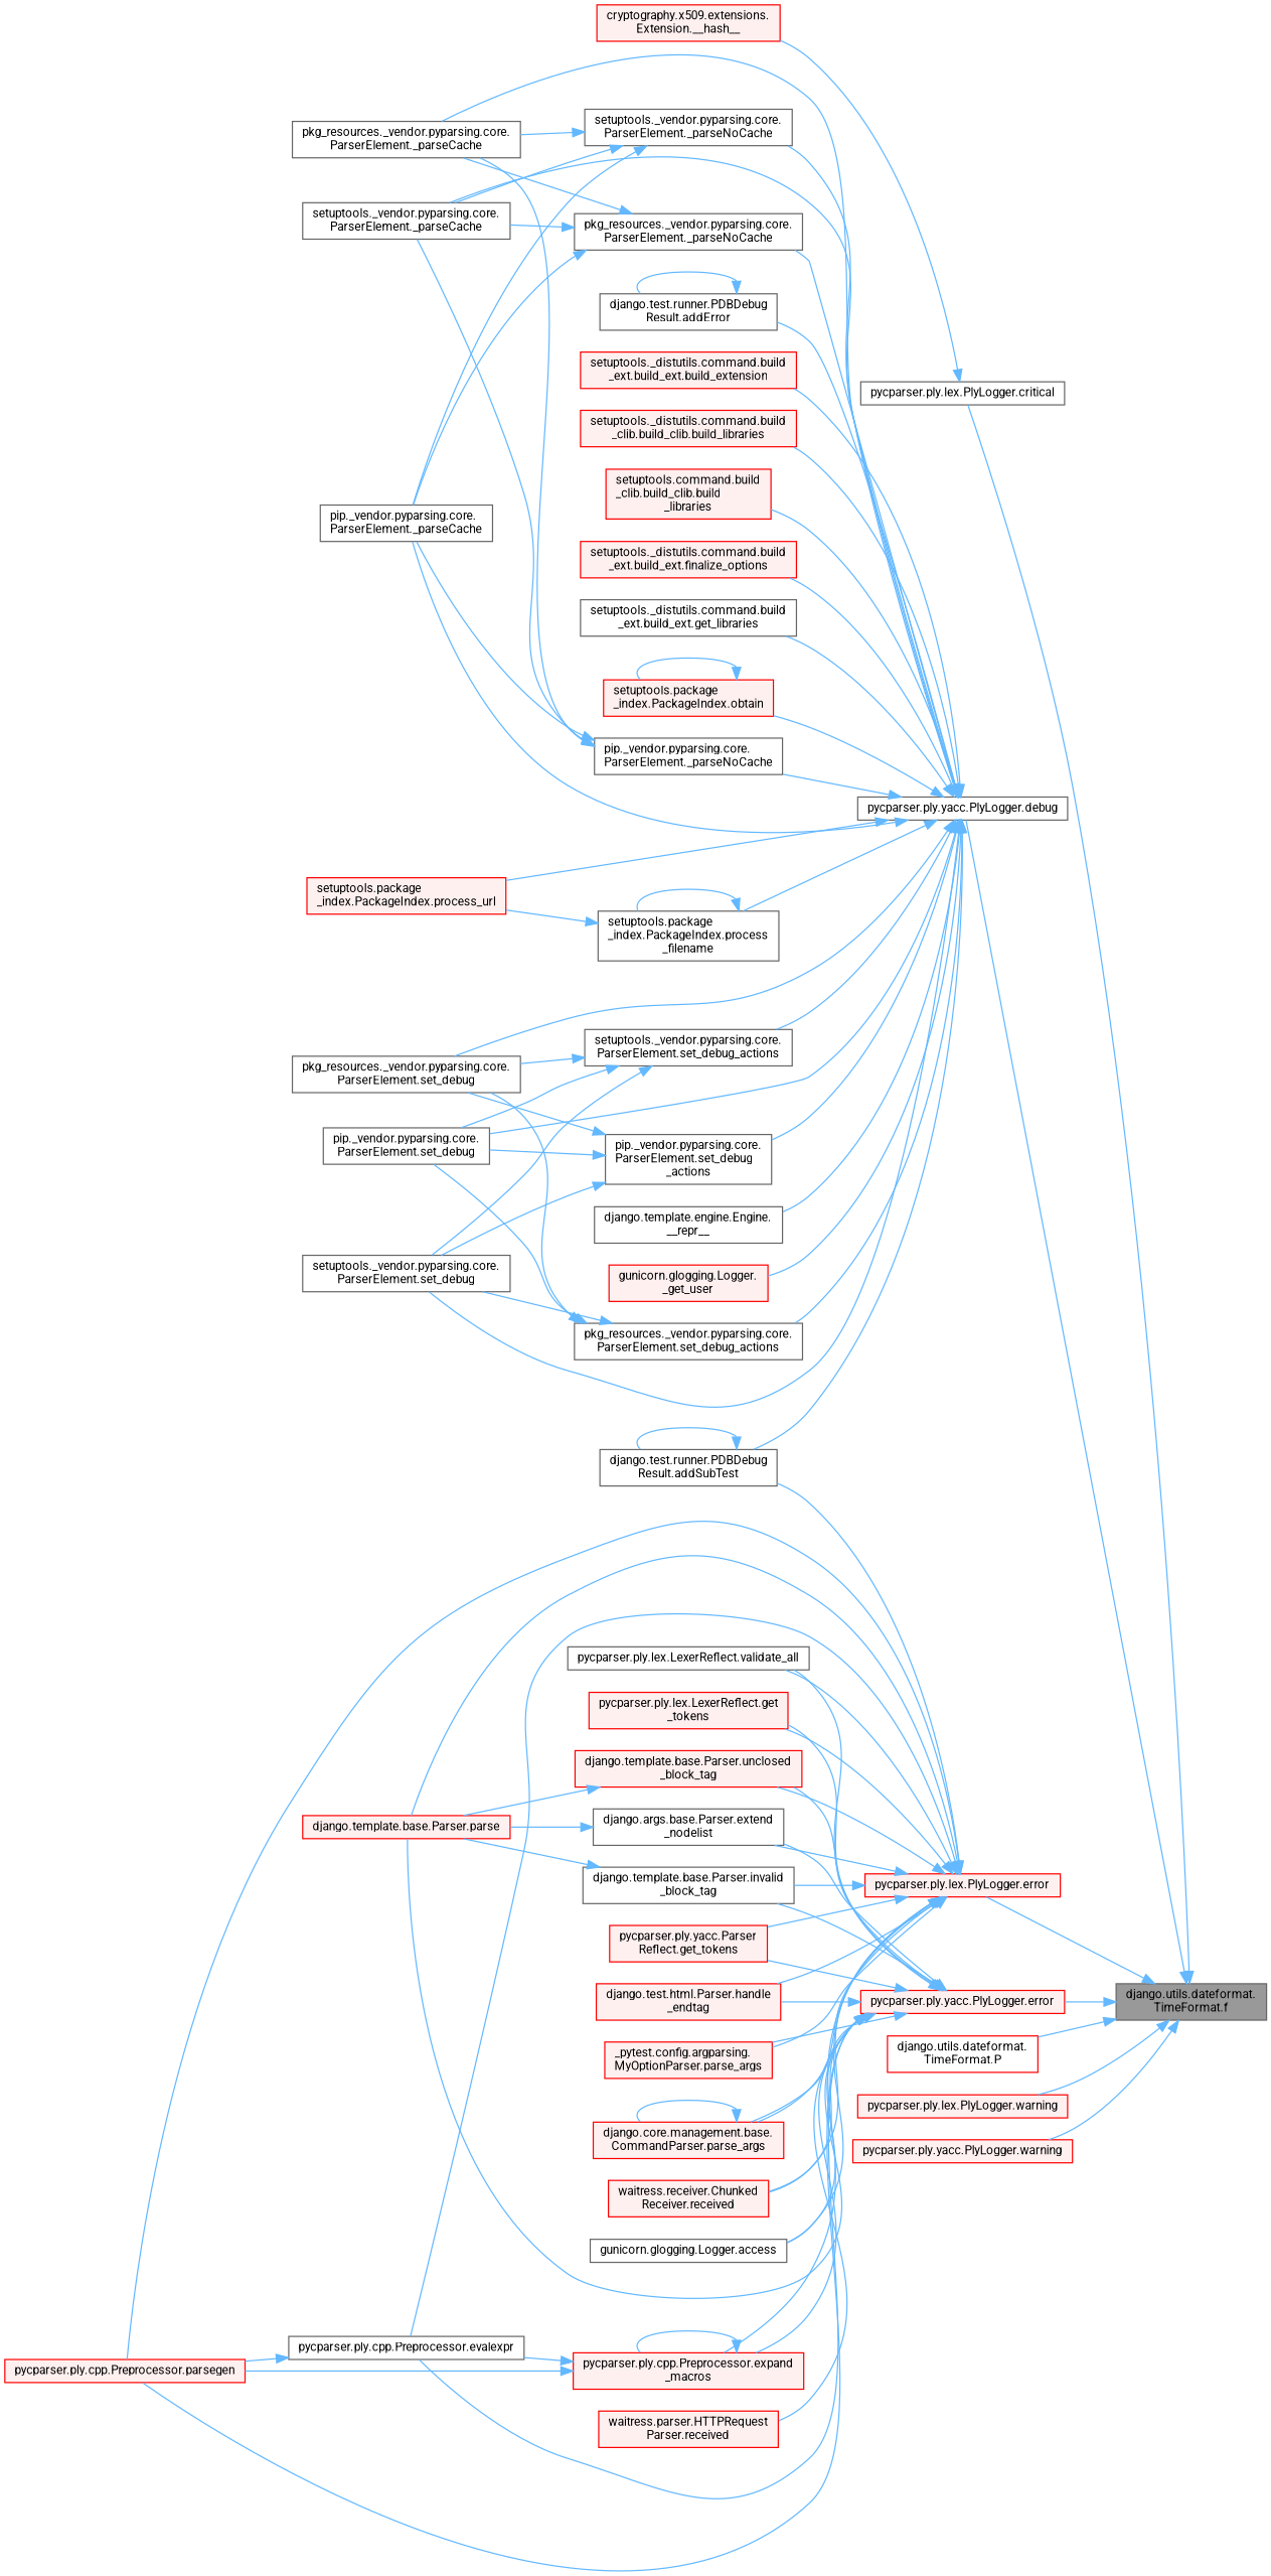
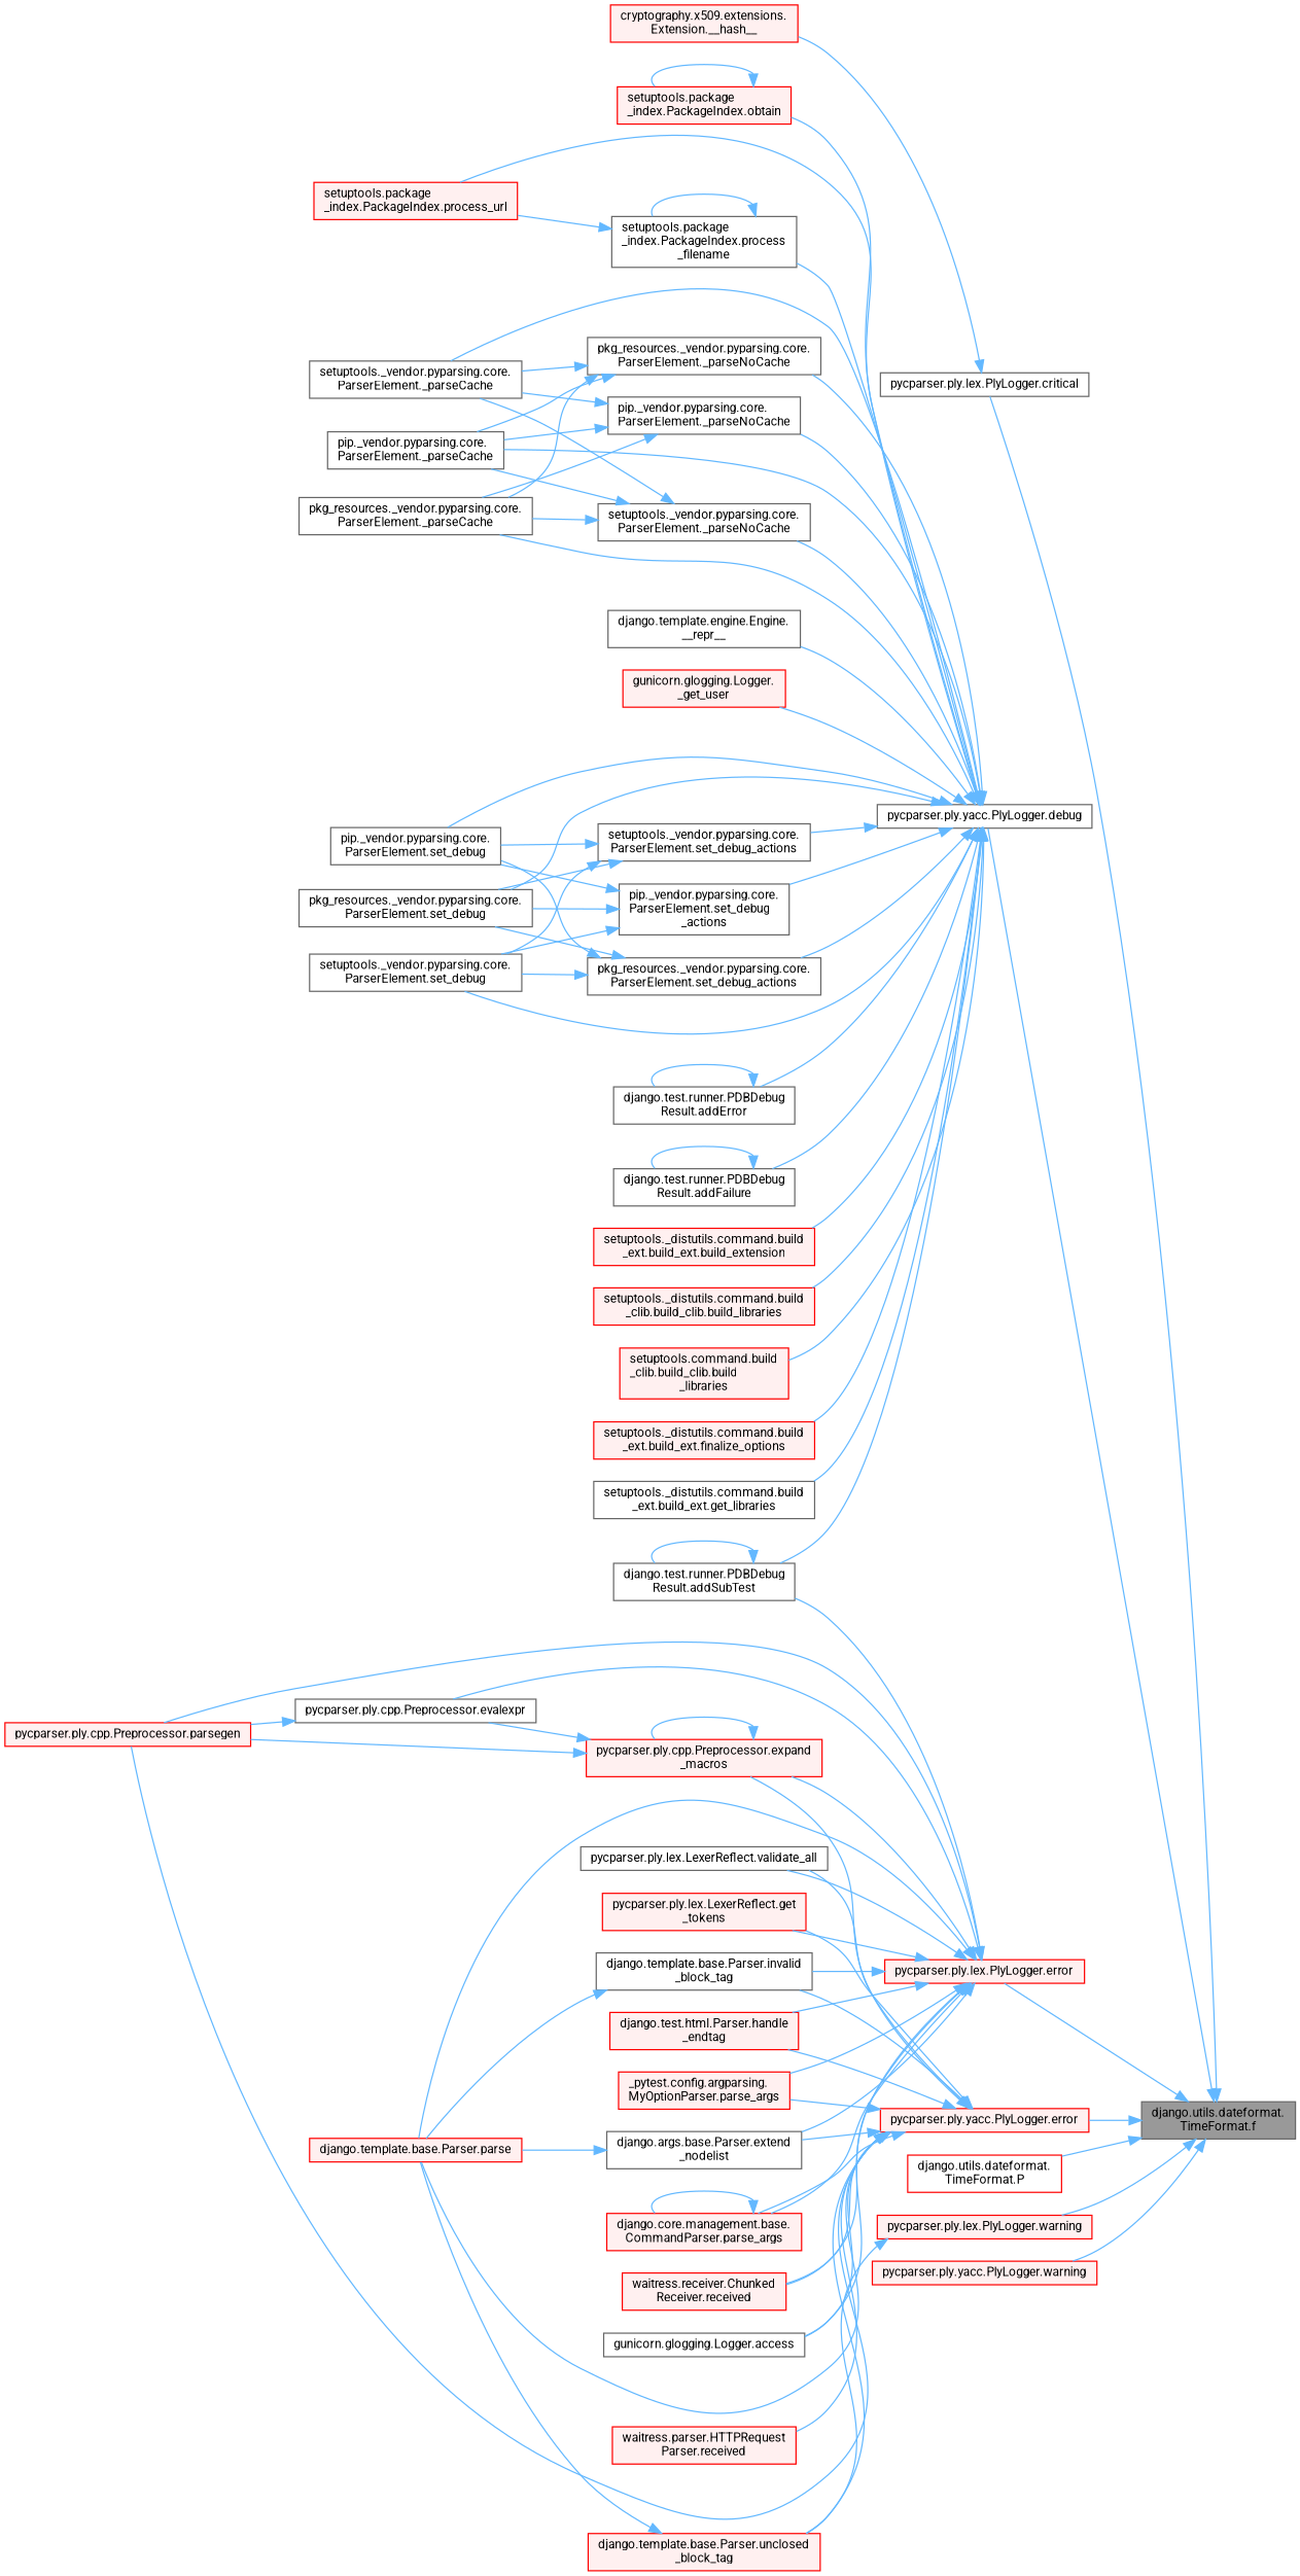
  digraph {
    fontname=Roboto
    rankdir=RL
    node [color=grey40 fillcolor=white fontname=Roboto fontsize=10 shape=box style=filled]
    edge [color=steelblue1 dir=back fontname=Roboto fontsize=10 labelfontname=Helvetica labelfontsize=10 style=solid]
    n1 [color=gray40 fillcolor=grey60 fontcolor=black height=0.2 label="django.utils.dateformat.\lTimeFormat.f" width=0.4]
    n2 [height=0.2 label="pycparser.ply.lex.PlyLogger.critical" width=0.4]
    n3 [height=0.2 label="pycparser.ply.yacc.PlyLogger.debug" width=0.4]
    n4 [color=red fillcolor="#FFF0F0" height=0.2 label="pycparser.ply.lex.PlyLogger.error" width=0.4]
    n5 [color=red fillcolor="#FFF0F0" height=0.2 label="pycparser.ply.yacc.PlyLogger.error" width=0.4]
    n6 [color=red height=0.2 label="django.utils.dateformat.\lTimeFormat.P" width=0.4]
    n7 [color=red fillcolor="#FFF0F0" height=0.2 label="pycparser.ply.lex.PlyLogger.warning" width=0.4]
    n8 [color=red fillcolor="#FFF0F0" height=0.2 label="pycparser.ply.yacc.PlyLogger.warning" width=0.4]
    n9 [color=red fillcolor="#FFF0F0" height=0.2 label="cryptography.x509.extensions.\lExtension.__hash__" width=0.4]
    n10 [height=0.2 label="django.template.engine.Engine.\l__repr__" width=0.4]
    n11 [color=red fillcolor="#FFF0F0" height=0.2 label="gunicorn.glogging.Logger.\l_get_user" width=0.4]
    n12 [height=0.2 label="pip._vendor.pyparsing.core.\lParserElement._parseCache" width=0.4]
    n13 [height=0.2 label="pkg_resources._vendor.pyparsing.core.\lParserElement._parseCache" width=0.4]
    n14 [height=0.2 label="setuptools._vendor.pyparsing.core.\lParserElement._parseCache" width=0.4]
    n15 [height=0.2 label="pip._vendor.pyparsing.core.\lParserElement._parseNoCache" width=0.4]
    n16 [height=0.2 label="pkg_resources._vendor.pyparsing.core.\lParserElement._parseNoCache" width=0.4]
    n17 [height=0.2 label="setuptools._vendor.pyparsing.core.\lParserElement._parseNoCache" width=0.4]
    n18 [height=0.2 label="django.test.runner.PDBDebug\lResult.addError" width=0.4]
+   n19 [height=0.2 label="django.test.runner.PDBDebug\lResult.addFailure" width=0.4]
    n20 [height=0.2 label="django.test.runner.PDBDebug\lResult.addSubTest" width=0.4]
    n21 [color=red fillcolor="#FFF0F0" height=0.2 label="setuptools._distutils.command.build\l_ext.build_ext.build_extension" width=0.4]
    n22 [color=red fillcolor="#FFF0F0" height=0.2 label="setuptools._distutils.command.build\l_clib.build_clib.build_libraries" width=0.4]
    n23 [color=red fillcolor="#FFF0F0" height=0.2 label="setuptools.command.build\l_clib.build_clib.build\l_libraries" width=0.4]
    n24 [color=red fillcolor="#FFF0F0" height=0.2 label="setuptools._distutils.command.build\l_ext.build_ext.finalize_options" width=0.4]
    n25 [height=0.2 label="setuptools._distutils.command.build\l_ext.build_ext.get_libraries" width=0.4]
    n26 [color=red fillcolor="#FFF0F0" height=0.2 label="setuptools.package\l_index.PackageIndex.obtain" width=0.4]
    n27 [height=0.2 label="setuptools.package\l_index.PackageIndex.process\l_filename" width=0.4]
    n28 [color=red fillcolor="#FFF0F0" height=0.2 label="setuptools.package\l_index.PackageIndex.process_url" width=0.4]
    n29 [height=0.2 label="pip._vendor.pyparsing.core.\lParserElement.set_debug" width=0.4]
    n30 [height=0.2 label="pkg_resources._vendor.pyparsing.core.\lParserElement.set_debug" width=0.4]
    n31 [height=0.2 label="setuptools._vendor.pyparsing.core.\lParserElement.set_debug" width=0.4]
    n32 [height=0.2 label="pip._vendor.pyparsing.core.\lParserElement.set_debug\l_actions" width=0.4]
    n33 [height=0.2 label="pkg_resources._vendor.pyparsing.core.\lParserElement.set_debug_actions" width=0.4]
    n34 [height=0.2 label="setuptools._vendor.pyparsing.core.\lParserElement.set_debug_actions" width=0.4]
    n35 [height=0.2 label="gunicorn.glogging.Logger.access" width=0.4]
    n36 [height=0.2 label="pycparser.ply.cpp.Preprocessor.evalexpr" width=0.4]
    n37 [color=red fillcolor="#FFF0F0" height=0.2 label="pycparser.ply.cpp.Preprocessor.parsegen" width=0.4]
    n38 [color=red fillcolor="#FFF0F0" height=0.2 label="pycparser.ply.cpp.Preprocessor.expand\l_macros" width=0.4]
    n39 [height=0.2 label="django.args.base.Parser.extend\l_nodelist" width=0.4]
    n40 [color=red fillcolor="#FFF0F0" height=0.2 label="django.template.base.Parser.parse" width=0.4]
    n41 [color=red fillcolor="#FFF0F0" height=0.2 label="pycparser.ply.lex.LexerReflect.get\l_tokens" width=0.4]
-   n42 [color=red fillcolor="#FFF0F0" height=0.2 label="pycparser.ply.yacc.Parser\lReflect.get_tokens" width=0.4]
    n43 [color=red fillcolor="#FFF0F0" height=0.2 label="django.test.html.Parser.handle\l_endtag" width=0.4]
    n44 [height=0.2 label="django.template.base.Parser.invalid\l_block_tag" width=0.4]
    n45 [color=red fillcolor="#FFF0F0" height=0.2 label="_pytest.config.argparsing.\lMyOptionParser.parse_args" width=0.4]
    n46 [color=red fillcolor="#FFF0F0" height=0.2 label="django.core.management.base.\lCommandParser.parse_args" width=0.4]
    n47 [color=red fillcolor="#FFF0F0" height=0.2 label="waitress.receiver.Chunked\lReceiver.received" width=0.4]
    n48 [color=red fillcolor="#FFF0F0" height=0.2 label="django.template.base.Parser.unclosed\l_block_tag" width=0.4]
    n49 [height=0.2 label="pycparser.ply.lex.LexerReflect.validate_all" width=0.4]
    n50 [color=red fillcolor="#FFF0F0" height=0.2 label="waitress.parser.HTTPRequest\lParser.received" width=0.4]
    n1 -> n2
    n1 -> n3
    n1 -> n4
    n1 -> n5
    n1 -> n6
    n1 -> n7
    n1 -> n8
    n2 -> n9
    n3 -> n10
    n3 -> n11
    n3 -> n12
    n3 -> n13
    n3 -> n14
    n3 -> n15
    n3 -> n16
    n3 -> n17
    n3 -> n18
+   n3 -> n19
    n3 -> n20
    n3 -> n21
    n3 -> n22
    n3 -> n23
    n3 -> n24
    n3 -> n25
    n3 -> n26
    n3 -> n27
    n3 -> n28
    n3 -> n29
    n3 -> n30
    n3 -> n31
    n3 -> n32
    n3 -> n33
    n3 -> n34
    n4 -> n20
    n4 -> n35
    n4 -> n36
    n4 -> n37
    n4 -> n38
    n4 -> n39
    n4 -> n40
    n4 -> n41
-   n4 -> n42
    n4 -> n43
    n4 -> n44
    n4 -> n45
    n4 -> n46
    n4 -> n47
-   n4 -> n48
+   n7 -> n48
    n4 -> n49
    n5 -> n35
-   n5 -> n36
    n5 -> n37
    n5 -> n38
    n5 -> n39
    n5 -> n40
    n5 -> n41
-   n5 -> n42
    n5 -> n43
    n5 -> n44
    n5 -> n45
    n5 -> n46
    n5 -> n47
    n5 -> n48
    n5 -> n49
    n5 -> n50
    n15 -> n12
    n15 -> n13
    n15 -> n14
    n16 -> n12
    n16 -> n13
    n16 -> n14
    n17 -> n12
    n17 -> n13
    n17 -> n14
    n18 -> n18
+   n19 -> n19
    n20 -> n20
    n26 -> n26
    n27 -> n27
    n27 -> n28
    n32 -> n29
    n32 -> n30
    n32 -> n31
    n33 -> n29
    n33 -> n30
    n33 -> n31
    n34 -> n29
    n34 -> n30
    n34 -> n31
    n36 -> n37
    n38 -> n36
    n38 -> n37
    n38 -> n38
    n39 -> n40
    n44 -> n40
    n46 -> n46
    n48 -> n40
  }
